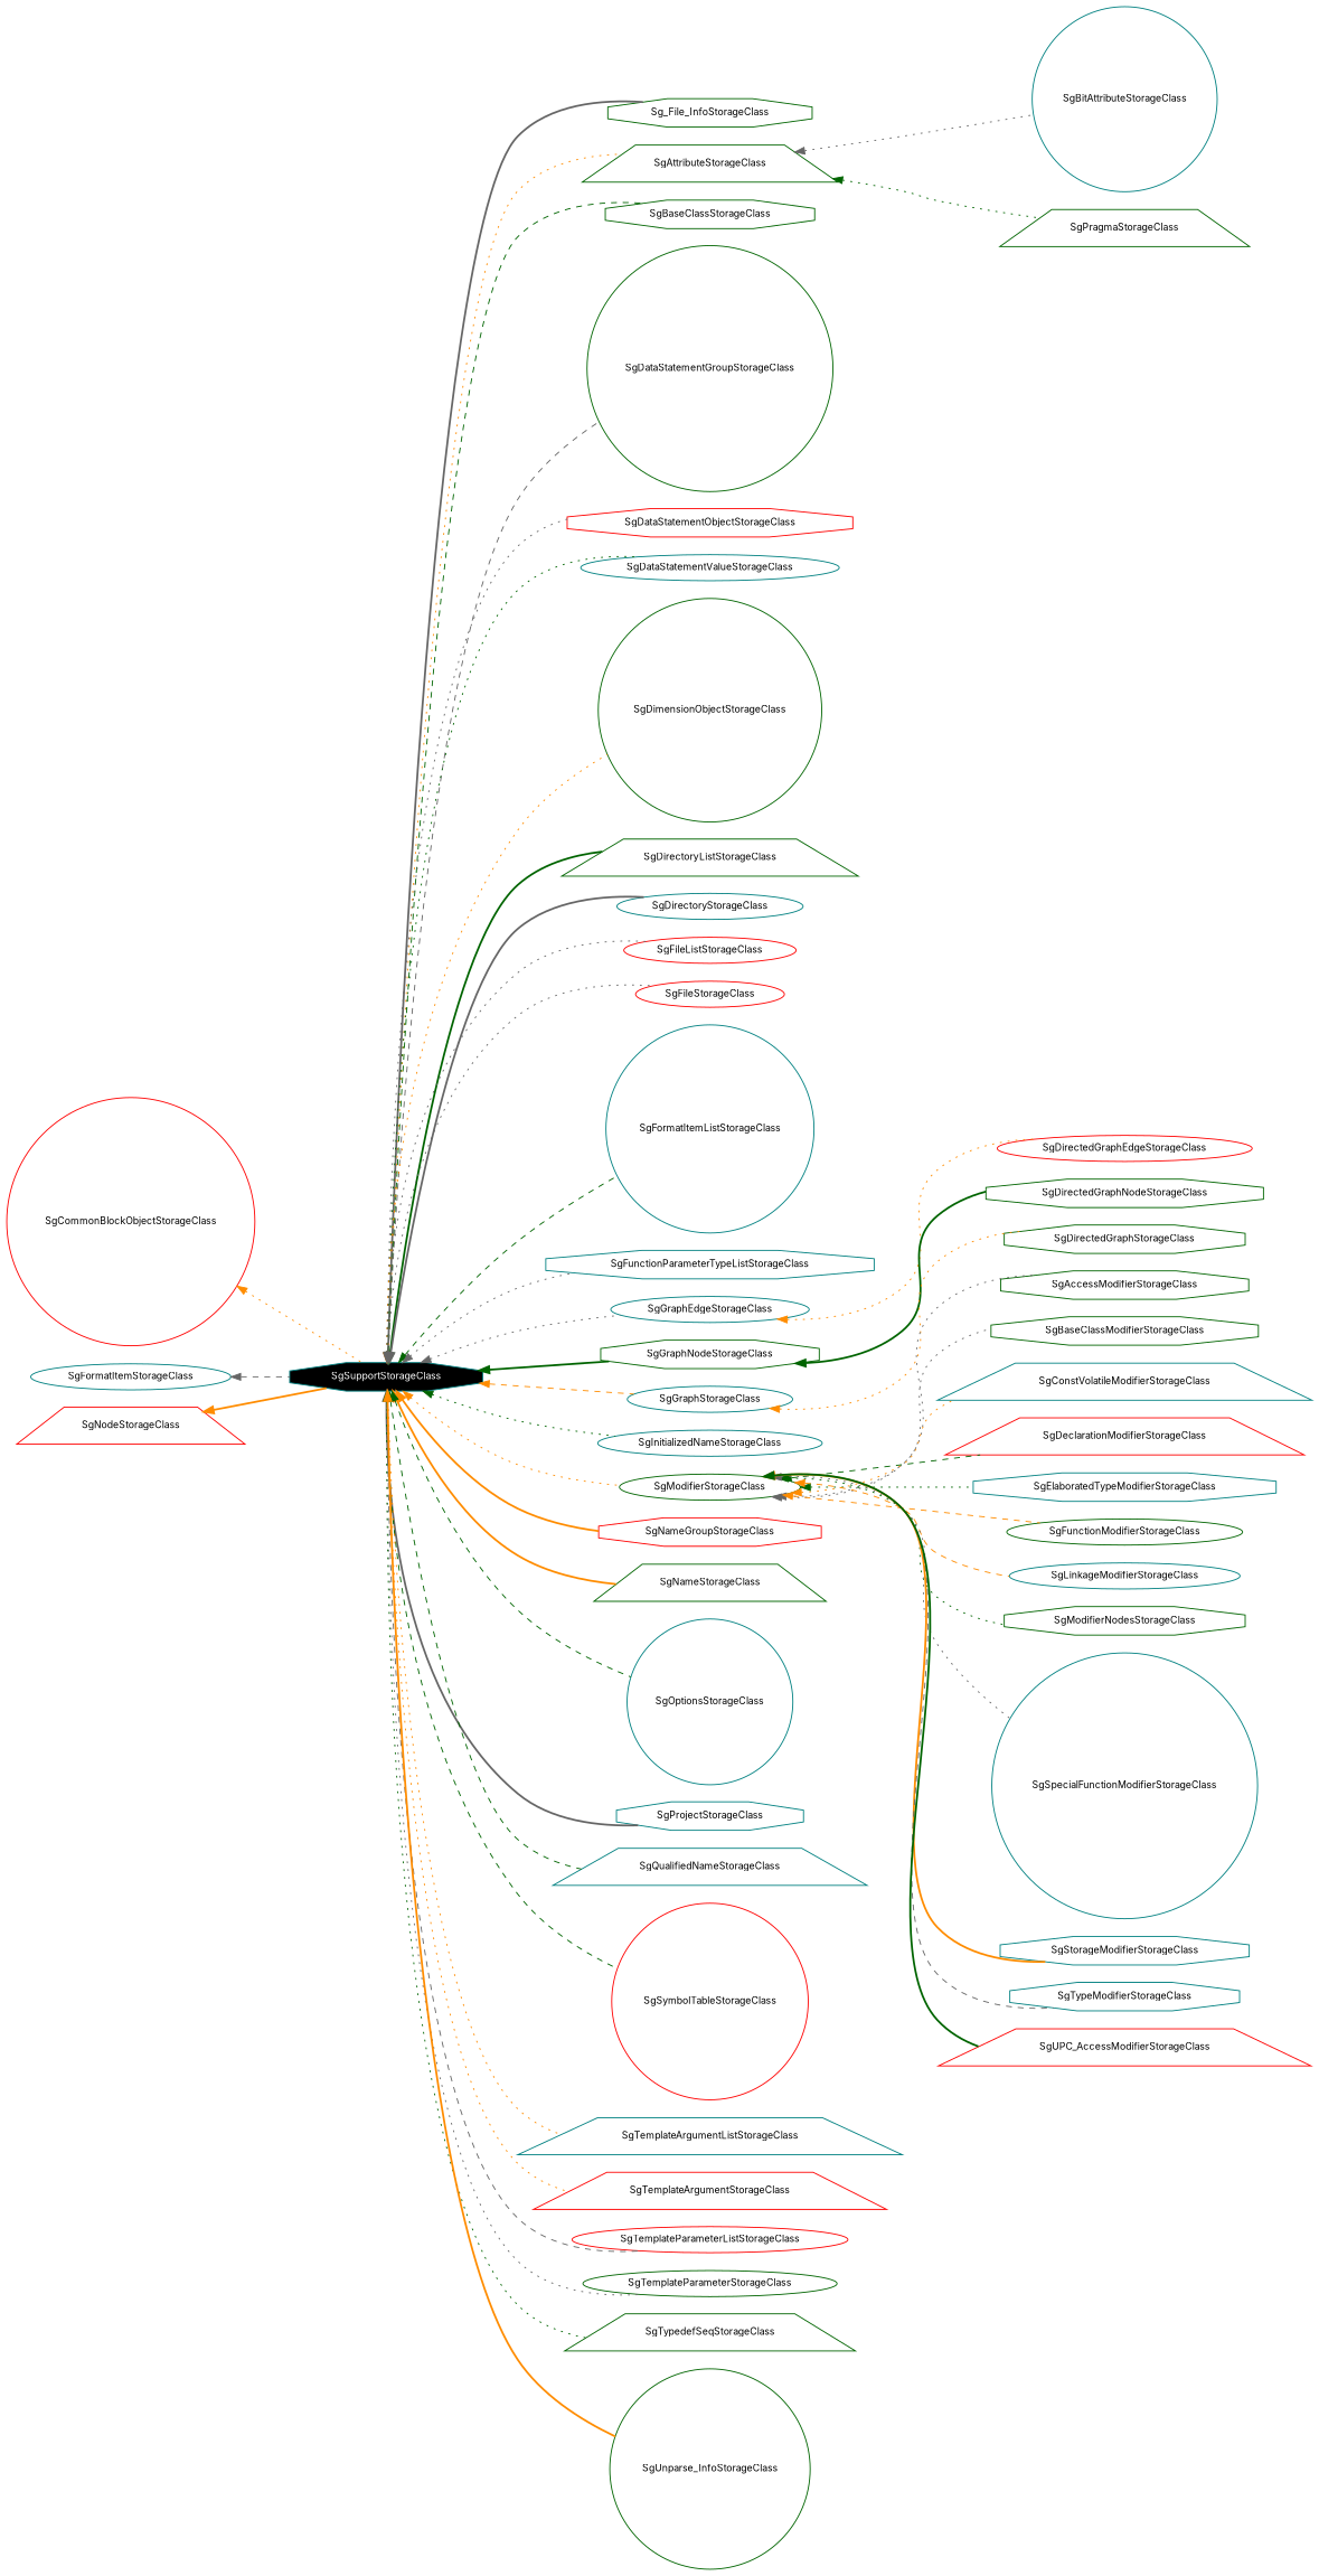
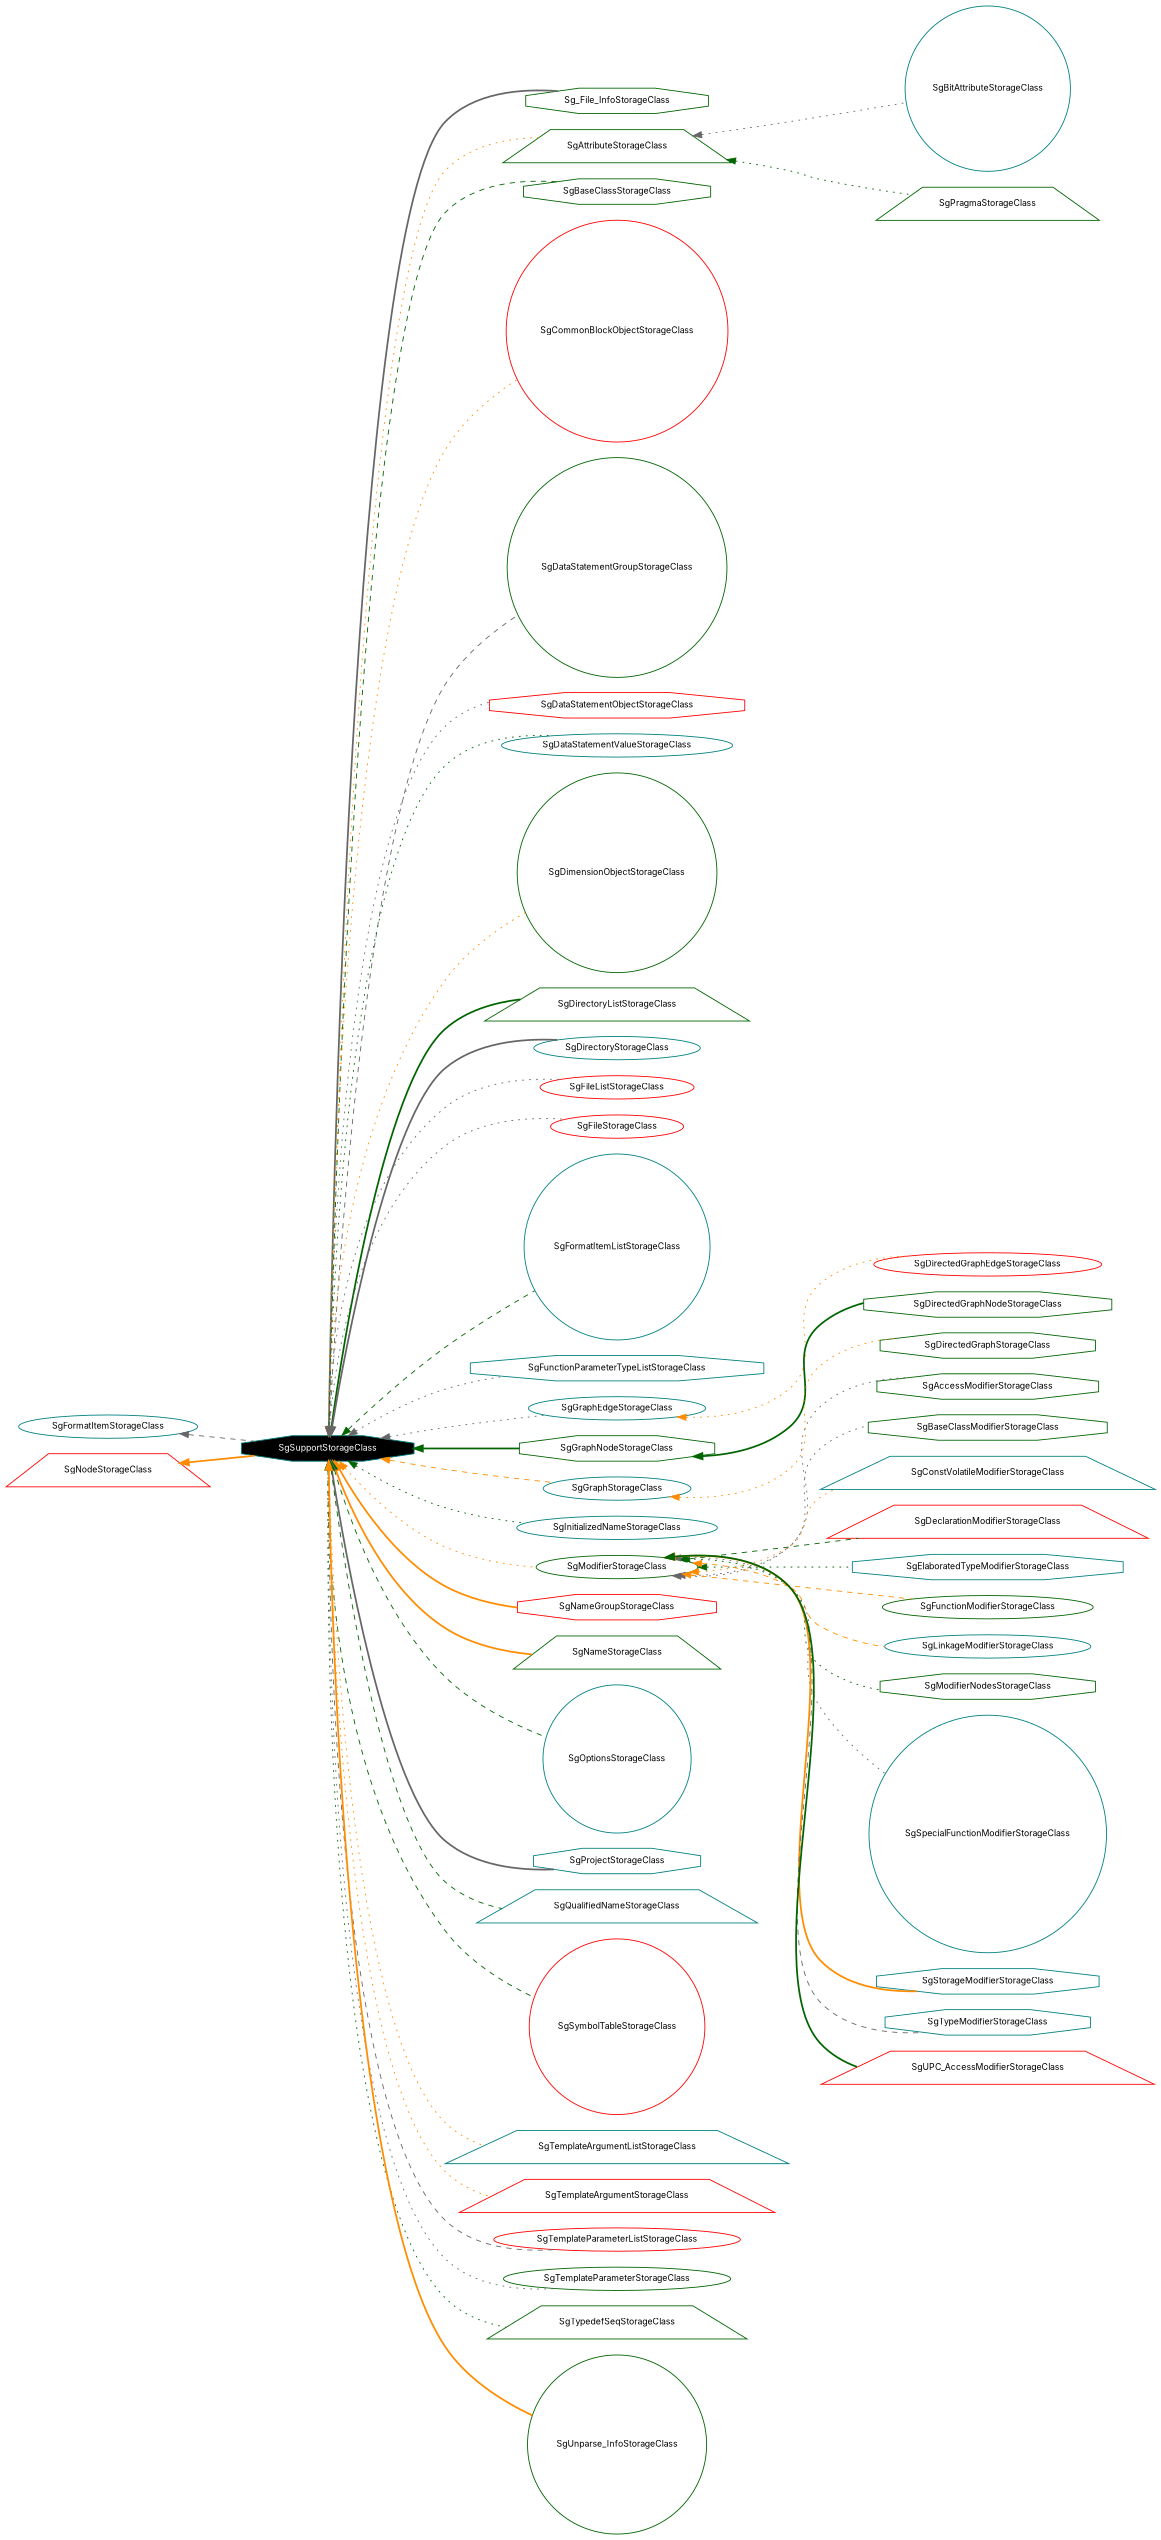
  digraph {
    fontname=Inter
    rankdir=LR
    node [color=teal fontname=Inter fontsize=10 shape=octagon]
    edge [color=gray40 dir=back fontname=Inter fontsize=10 labelfontname=Helvetica labelfontsize=10 style=dotted]
    n1 [fillcolor=black fontcolor=white height=0.2 label=SgSupportStorageClass style=filled width=0.4]
    n2 [color=darkgreen height=0.2 label=Sg_File_InfoStorageClass width=0.4]
    n3 [color=darkgreen height=0.2 label=SgAttributeStorageClass shape=trapezium width=0.4]
    n4 [color=darkgreen height=0.2 label=SgBaseClassStorageClass width=0.4]
    n5 [color=red height=0.2 label=SgCommonBlockObjectStorageClass shape=circle width=0.4]
    n6 [color=darkgreen height=0.2 label=SgDataStatementGroupStorageClass shape=circle width=0.4]
    n7 [color=red height=0.2 label=SgDataStatementObjectStorageClass width=0.4]
    n8 [height=0.2 label=SgDataStatementValueStorageClass shape=ellipse width=0.4]
    n9 [color=darkgreen height=0.2 label=SgDimensionObjectStorageClass shape=circle width=0.4]
    n10 [color=darkgreen height=0.2 label=SgDirectoryListStorageClass shape=trapezium width=0.4]
    n11 [height=0.2 label=SgDirectoryStorageClass shape=ellipse width=0.4]
    n12 [color=red height=0.2 label=SgFileListStorageClass shape=ellipse width=0.4]
    n13 [color=red height=0.2 label=SgFileStorageClass shape=ellipse width=0.4]
    n14 [height=0.2 label=SgFormatItemListStorageClass shape=circle width=0.4]
    n15 [height=0.2 label=SgFunctionParameterTypeListStorageClass width=0.4]
    n16 [height=0.2 label=SgGraphEdgeStorageClass shape=ellipse width=0.4]
    n17 [color=darkgreen height=0.2 label=SgGraphNodeStorageClass width=0.4]
    n18 [height=0.2 label=SgGraphStorageClass shape=ellipse width=0.4]
    n19 [height=0.2 label=SgInitializedNameStorageClass shape=ellipse width=0.4]
    n20 [color=darkgreen height=0.2 label=SgModifierStorageClass shape=ellipse width=0.4]
    n21 [color=red height=0.2 label=SgNameGroupStorageClass width=0.4]
    n22 [color=darkgreen height=0.2 label=SgNameStorageClass shape=trapezium width=0.4]
    n23 [height=0.2 label=SgOptionsStorageClass shape=circle width=0.4]
    n24 [height=0.2 label=SgProjectStorageClass width=0.4]
    n25 [height=0.2 label=SgQualifiedNameStorageClass shape=trapezium width=0.4]
    n26 [color=red height=0.2 label=SgSymbolTableStorageClass shape=circle width=0.4]
    n27 [height=0.2 label=SgTemplateArgumentListStorageClass shape=trapezium width=0.4]
    n28 [color=red height=0.2 label=SgTemplateArgumentStorageClass shape=trapezium width=0.4]
    n29 [color=red height=0.2 label=SgTemplateParameterListStorageClass shape=ellipse width=0.4]
    n30 [color=darkgreen height=0.2 label=SgTemplateParameterStorageClass shape=ellipse width=0.4]
    n31 [color=darkgreen height=0.2 label=SgTypedefSeqStorageClass shape=trapezium width=0.4]
    n32 [color=darkgreen height=0.2 label=SgUnparse_InfoStorageClass shape=circle width=0.4]
    n33 [height=0.2 label=SgBitAttributeStorageClass shape=circle width=0.4]
    n34 [color=darkgreen height=0.2 label=SgPragmaStorageClass shape=trapezium width=0.4]
    n35 [height=0.2 label=SgFormatItemStorageClass shape=ellipse width=0.4]
    n36 [color=red height=0.2 label=SgDirectedGraphEdgeStorageClass shape=ellipse width=0.4]
    n37 [color=darkgreen height=0.2 label=SgDirectedGraphNodeStorageClass width=0.4]
    n38 [color=darkgreen height=0.2 label=SgDirectedGraphStorageClass width=0.4]
    n39 [color=darkgreen height=0.2 label=SgAccessModifierStorageClass width=0.4]
    n40 [color=darkgreen height=0.2 label=SgBaseClassModifierStorageClass width=0.4]
    n41 [height=0.2 label=SgConstVolatileModifierStorageClass shape=trapezium width=0.4]
    n42 [color=red height=0.2 label=SgDeclarationModifierStorageClass shape=trapezium width=0.4]
    n43 [height=0.2 label=SgElaboratedTypeModifierStorageClass width=0.4]
    n44 [color=darkgreen height=0.2 label=SgFunctionModifierStorageClass shape=ellipse width=0.4]
    n45 [height=0.2 label=SgLinkageModifierStorageClass shape=ellipse width=0.4]
    n46 [color=darkgreen height=0.2 label=SgModifierNodesStorageClass width=0.4]
    n47 [height=0.2 label=SgSpecialFunctionModifierStorageClass shape=circle width=0.4]
    n48 [height=0.2 label=SgStorageModifierStorageClass width=0.4]
    n49 [height=0.2 label=SgTypeModifierStorageClass width=0.4]
    n50 [color=red height=0.2 label=SgUPC_AccessModifierStorageClass shape=trapezium width=0.4]
    n51 [color=red height=0.2 label=SgNodeStorageClass shape=trapezium width=0.4]
    n1 -> n2 [style=bold]
    n1 -> n3 [color=darkorange]
    n1 -> n4 [color=darkgreen style=dashed]
-   n5 -> n1 [color=darkorange]
+   n1 -> n5 [color=darkorange]
    n1 -> n6 [style=dashed]
    n1 -> n7
    n1 -> n8 [color=darkgreen]
    n1 -> n9 [color=darkorange]
    n1 -> n10 [color=darkgreen style=bold]
    n1 -> n11 [style=bold]
    n1 -> n12
    n1 -> n13
    n1 -> n14 [color=darkgreen style=dashed]
    n1 -> n15
    n1 -> n16
    n1 -> n17 [color=darkgreen style=bold]
    n1 -> n18 [color=darkorange style=dashed]
    n1 -> n19 [color=darkgreen]
    n1 -> n20 [color=darkorange]
    n1 -> n21 [color=darkorange style=bold]
    n1 -> n22 [color=darkorange style=bold]
    n1 -> n23 [color=darkgreen style=dashed]
    n1 -> n24 [style=bold]
    n1 -> n25 [color=darkgreen style=dashed]
    n1 -> n26 [color=darkgreen style=dashed]
    n1 -> n27 [color=darkorange]
    n1 -> n28 [color=darkorange]
    n1 -> n29 [style=dashed]
    n1 -> n30
    n1 -> n31 [color=darkgreen]
    n1 -> n32 [color=darkorange style=bold]
    n3 -> n33
    n3 -> n34 [color=darkgreen]
    n16 -> n36 [color=darkorange]
    n17 -> n37 [color=darkgreen style=bold]
    n18 -> n38 [color=darkorange]
    n20 -> n39
    n20 -> n40
    n20 -> n41 [color=darkorange]
    n20 -> n42 [color=darkgreen style=dashed]
    n20 -> n43 [color=darkgreen]
    n20 -> n44 [color=darkorange style=dashed]
    n20 -> n45 [color=darkorange style=dashed]
    n20 -> n46 [color=darkgreen]
    n20 -> n47
    n20 -> n48 [color=darkorange style=bold]
    n20 -> n49 [style=dashed]
    n20 -> n50 [color=darkgreen style=bold]
    n35 -> n1 [style=dashed]
    n51 -> n1 [color=darkorange style=bold]
  }
